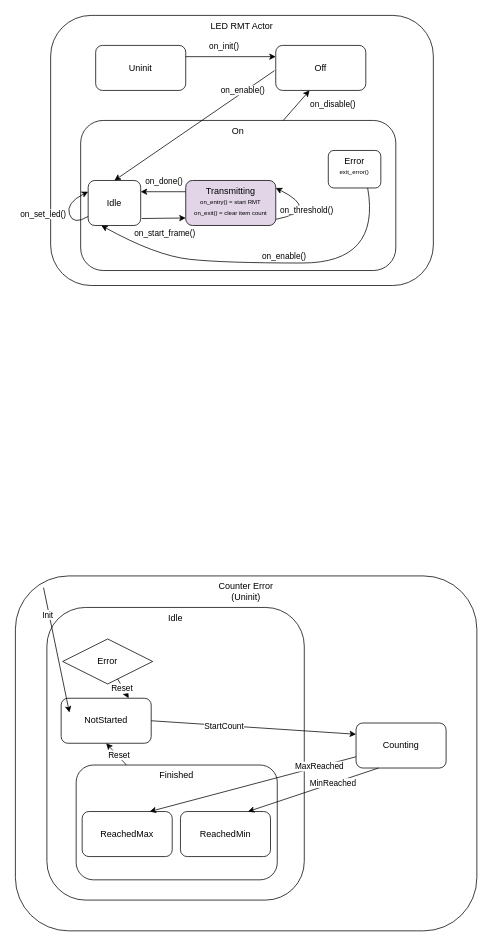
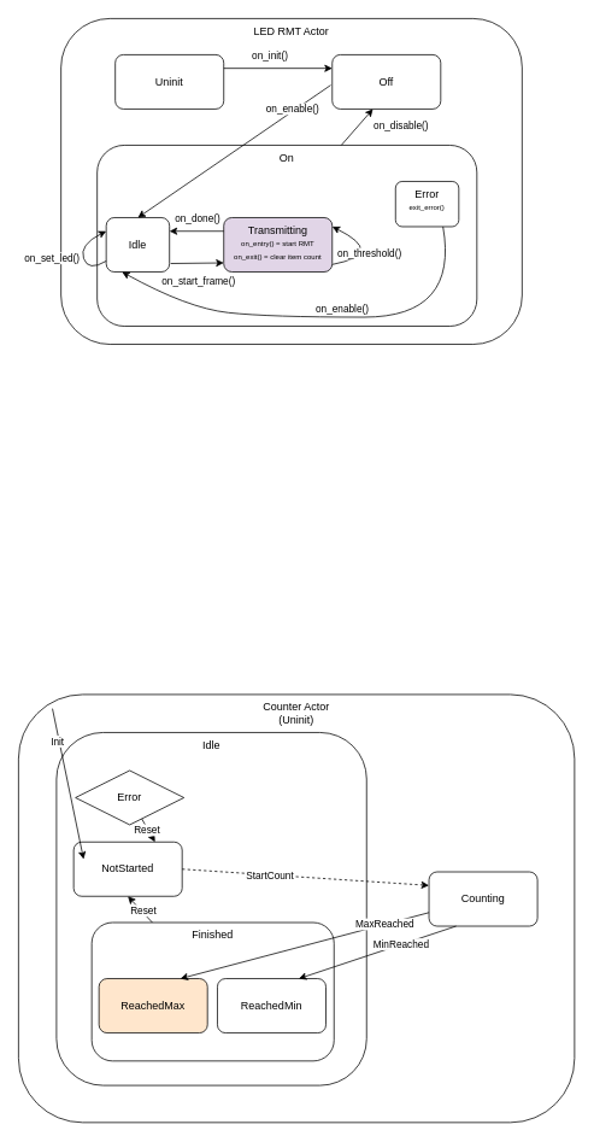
  <mxCell id="0" />
  <mxCell id="1" parent="0" />
  <mxCell id="2" value="LED RMT Actor" style="rounded=1;whiteSpace=wrap;html=1;verticalAlign=top;" parent="1" vertex="1"><mxGeometry x="67" y="20" width="510" height="360" as="geometry" /></mxCell>
  <mxCell id="3" value="Uninit" style="rounded=1;whiteSpace=wrap;html=1;" parent="1" vertex="1"><mxGeometry x="127" y="60" width="120" height="60" as="geometry" /></mxCell>
  <mxCell id="4" value="Off" style="rounded=1;whiteSpace=wrap;html=1;" parent="1" vertex="1"><mxGeometry x="367" y="60" width="120" height="60" as="geometry" /></mxCell>
  <mxCell id="5" value="On" style="rounded=1;whiteSpace=wrap;html=1;verticalAlign=top;" parent="1" vertex="1"><mxGeometry x="107" y="160" width="420" height="200" as="geometry" /></mxCell>
  <mxCell id="6" value="Idle" style="rounded=1;whiteSpace=wrap;html=1;" parent="1" vertex="1"><mxGeometry x="117" y="240" width="70" height="60" as="geometry" /></mxCell>
  <mxCell id="7" value="Error&lt;br&gt;&lt;font style=&quot;font-size: 8px;&quot;&gt;exit_error()&lt;/font&gt;" style="rounded=1;whiteSpace=wrap;html=1;verticalAlign=top;" parent="1" vertex="1"><mxGeometry x="437" y="200" width="70" height="50" as="geometry" /></mxCell>
  <mxCell id="8" value="Transmitting&lt;br&gt;&lt;font style=&quot;font-size: 8px;&quot;&gt;on_entry() = start RMT&lt;br&gt;on_exit() = clear item count&lt;/font&gt;" style="rounded=1;whiteSpace=wrap;html=1;verticalAlign=top;fillColor=#e1d5e7;" parent="1" vertex="1"><mxGeometry x="247" y="240" width="120" height="60" as="geometry" /></mxCell>
  <mxCell id="9" value="" style="endArrow=classic;html=1;rounded=0;entryX=-0.011;entryY=0.644;entryDx=0;entryDy=0;entryPerimeter=0;exitX=1;exitY=0.5;exitDx=0;exitDy=0;" parent="1" edge="1"><mxGeometry width="50" height="50" relative="1" as="geometry"><mxPoint x="188.32" y="290.68" as="sourcePoint" /><mxPoint x="247" y="290" as="targetPoint" /></mxGeometry></mxCell>
  <mxCell id="10" value="on_start_frame()" style="edgeLabel;html=1;align=center;verticalAlign=middle;resizable=0;points=[];" parent="9" vertex="1" connectable="0"><mxGeometry x="-0.008" y="2" relative="1" as="geometry"><mxPoint x="1" y="22" as="offset" /></mxGeometry></mxCell>
  <mxCell id="11" value="" style="endArrow=classic;html=1;rounded=0;exitX=0;exitY=0.25;exitDx=0;exitDy=0;entryX=1;entryY=0.25;entryDx=0;entryDy=0;" parent="1" source="8" target="6" edge="1"><mxGeometry width="50" height="50" relative="1" as="geometry"><mxPoint x="207" y="400" as="sourcePoint" /><mxPoint x="257" y="350" as="targetPoint" /></mxGeometry></mxCell>
  <mxCell id="12" value="on_done()" style="edgeLabel;html=1;align=center;verticalAlign=middle;resizable=0;points=[];fontColor=light-dark(#000000,#00CC00);" parent="11" vertex="1" connectable="0"><mxGeometry x="0.111" y="2" relative="1" as="geometry"><mxPoint x="3" y="-17" as="offset" /></mxGeometry></mxCell>
  <mxCell id="13" value="" style="curved=1;endArrow=classic;html=1;rounded=0;exitX=1.003;exitY=0.862;exitDx=0;exitDy=0;exitPerimeter=0;" parent="1" source="8" target="8" edge="1"><mxGeometry width="50" height="50" relative="1" as="geometry"><mxPoint x="367" y="300" as="sourcePoint" /><mxPoint x="417" y="250" as="targetPoint" /><Array as="points"><mxPoint x="427" y="280" /><mxPoint x="367" y="250" /></Array></mxGeometry></mxCell>
  <mxCell id="14" value="on_threshold()" style="edgeLabel;html=1;align=center;verticalAlign=middle;resizable=0;points=[];fontColor=light-dark(#000000,#00CC00);" parent="13" vertex="1" connectable="0"><mxGeometry x="-0.6" y="4" relative="1" as="geometry"><mxPoint x="15" y="-3" as="offset" /></mxGeometry></mxCell>
  <mxCell id="15" value="" style="endArrow=classic;html=1;rounded=0;entryX=0;entryY=0.25;entryDx=0;entryDy=0;exitX=1;exitY=0.25;exitDx=0;exitDy=0;" parent="1" source="3" target="4" edge="1"><mxGeometry width="50" height="50" relative="1" as="geometry"><mxPoint x="267" y="130" as="sourcePoint" /><mxPoint x="317" y="80" as="targetPoint" /></mxGeometry></mxCell>
  <mxCell id="16" value="on_init()" style="edgeLabel;html=1;align=center;verticalAlign=middle;resizable=0;points=[];" parent="15" vertex="1" connectable="0"><mxGeometry x="-0.456" relative="1" as="geometry"><mxPoint x="17" y="-15" as="offset" /></mxGeometry></mxCell>
  <mxCell id="17" value="" style="endArrow=classic;html=1;rounded=0;exitX=-0.014;exitY=0.56;exitDx=0;exitDy=0;exitPerimeter=0;entryX=0.5;entryY=0;entryDx=0;entryDy=0;" parent="1" source="4" target="6" edge="1"><mxGeometry width="50" height="50" relative="1" as="geometry"><mxPoint x="277" y="150" as="sourcePoint" /><mxPoint x="327" y="100" as="targetPoint" /></mxGeometry></mxCell>
  <mxCell id="18" value="on_enable()" style="edgeLabel;html=1;align=center;verticalAlign=middle;resizable=0;points=[];" parent="17" vertex="1" connectable="0"><mxGeometry x="-0.301" relative="1" as="geometry"><mxPoint x="31" y="-25" as="offset" /></mxGeometry></mxCell>
  <mxCell id="19" value="" style="curved=1;endArrow=classic;html=1;rounded=0;entryX=0;entryY=0.25;entryDx=0;entryDy=0;exitX=0;exitY=0.8;exitDx=0;exitDy=0;exitPerimeter=0;" parent="1" source="6" target="6" edge="1"><mxGeometry width="50" height="50" relative="1" as="geometry"><mxPoint x="-33" y="330" as="sourcePoint" /><mxPoint x="17" y="280" as="targetPoint" /><Array as="points"><mxPoint x="97" y="300" /><mxPoint x="87" y="270" /></Array></mxGeometry></mxCell>
  <mxCell id="20" value="on_set_led()" style="edgeLabel;html=1;align=center;verticalAlign=middle;resizable=0;points=[];" parent="19" vertex="1" connectable="0"><mxGeometry x="-0.129" y="-3" relative="1" as="geometry"><mxPoint x="-38" as="offset" /></mxGeometry></mxCell>
  <mxCell id="21" value="" style="curved=1;endArrow=classic;html=1;rounded=0;entryX=0.25;entryY=1;entryDx=0;entryDy=0;exitX=0.75;exitY=1;exitDx=0;exitDy=0;" parent="1" source="7" target="6" edge="1"><mxGeometry width="50" height="50" relative="1" as="geometry"><mxPoint x="292" y="440" as="sourcePoint" /><mxPoint x="342" y="390" as="targetPoint" /><Array as="points"><mxPoint x="507" y="350" /><mxPoint x="297" y="350" /><mxPoint x="207" y="340" /></Array></mxGeometry></mxCell>
  <mxCell id="22" value="on_enable()" style="edgeLabel;html=1;align=center;verticalAlign=middle;resizable=0;points=[];" parent="21" vertex="1" connectable="0"><mxGeometry x="-0.048" y="-1" relative="1" as="geometry"><mxPoint y="-9" as="offset" /></mxGeometry></mxCell>
  <mxCell id="23" value="" style="endArrow=classic;html=1;rounded=0;entryX=0.75;entryY=1;entryDx=0;entryDy=0;exitX=0.75;exitY=0;exitDx=0;exitDy=0;" parent="1" edge="1"><mxGeometry width="50" height="50" relative="1" as="geometry"><mxPoint x="377" y="160" as="sourcePoint" /><mxPoint x="412" y="120" as="targetPoint" /></mxGeometry></mxCell>
  <mxCell id="24" value="on_disable()" style="edgeLabel;html=1;align=center;verticalAlign=middle;resizable=0;points=[];" parent="23" vertex="1" connectable="0"><mxGeometry x="0.097" relative="1" as="geometry"><mxPoint x="46" as="offset" /></mxGeometry></mxCell>
- <mxCell id="25" value="Counter Error&lt;br&gt;(Uninit)" style="rounded=1;whiteSpace=wrap;html=1;verticalAlign=top;" vertex="1" parent="1"><mxGeometry x="20" y="767" width="615" height="473" as="geometry" /></mxCell>
+ <mxCell id="25" value="Counter Actor&lt;br&gt;(Uninit)" style="rounded=1;whiteSpace=wrap;html=1;verticalAlign=top;" vertex="1" parent="1"><mxGeometry x="20" y="767" width="615" height="473" as="geometry" /></mxCell>
  <mxCell id="26" value="Idle" style="rounded=1;whiteSpace=wrap;html=1;verticalAlign=top;" vertex="1" parent="1"><mxGeometry x="62" y="809" width="343" height="390" as="geometry" /></mxCell>
  <mxCell id="27" value="Counting" style="rounded=1;whiteSpace=wrap;html=1;" vertex="1" parent="1"><mxGeometry x="474" y="963" width="120" height="60" as="geometry" /></mxCell>
  <mxCell id="28" value="Error" style="rhombus;whiteSpace=wrap;html=1;" vertex="1" parent="1"><mxGeometry x="83" y="851" width="120" height="60" as="geometry" /></mxCell>
  <mxCell id="29" value="NotStarted" style="rounded=1;whiteSpace=wrap;html=1;" vertex="1" parent="1"><mxGeometry x="81" y="930" width="120" height="60" as="geometry" /></mxCell>
  <mxCell id="30" value="Finished" style="rounded=1;whiteSpace=wrap;html=1;verticalAlign=top;" vertex="1" parent="1"><mxGeometry x="101" y="1019" width="268" height="153" as="geometry" /></mxCell>
- <mxCell id="31" value="ReachedMax" style="rounded=1;whiteSpace=wrap;html=1;" vertex="1" parent="1"><mxGeometry x="109" y="1081" width="120" height="60" as="geometry" /></mxCell>
+ <mxCell id="31" value="ReachedMax" style="rounded=1;whiteSpace=wrap;html=1;fillColor=#ffe6cc;" vertex="1" parent="1"><mxGeometry x="109" y="1081" width="120" height="60" as="geometry" /></mxCell>
  <mxCell id="32" value="ReachedMin" style="rounded=1;whiteSpace=wrap;html=1;" vertex="1" parent="1"><mxGeometry x="240" y="1081" width="120" height="60" as="geometry" /></mxCell>
  <mxCell id="33" value="" style="endArrow=classic;html=1;rounded=0;entryX=0.5;entryY=1;entryDx=0;entryDy=0;exitX=0.25;exitY=0;exitDx=0;exitDy=0;" edge="1" parent="1" source="30" target="29"><mxGeometry width="50" height="50" relative="1" as="geometry"><mxPoint x="164" y="1053" as="sourcePoint" /><mxPoint x="214" y="1003" as="targetPoint" /></mxGeometry></mxCell>
  <mxCell id="34" value="Reset" style="edgeLabel;html=1;align=center;verticalAlign=middle;resizable=0;points=[];" vertex="1" connectable="0" parent="33"><mxGeometry x="-0.176" y="-2" relative="1" as="geometry"><mxPoint x="-1" as="offset" /></mxGeometry></mxCell>
  <mxCell id="35" value="" style="endArrow=classic;html=1;rounded=0;exitX=0.061;exitY=0.033;exitDx=0;exitDy=0;exitPerimeter=0;" edge="1" parent="1" source="25"><mxGeometry width="50" height="50" relative="1" as="geometry"><mxPoint x="42" y="999" as="sourcePoint" /><mxPoint x="92" y="949" as="targetPoint" /></mxGeometry></mxCell>
  <mxCell id="36" value="Init" style="edgeLabel;html=1;align=center;verticalAlign=middle;resizable=0;points=[];" vertex="1" connectable="0" parent="35"><mxGeometry x="-0.579" y="-2" relative="1" as="geometry"><mxPoint as="offset" /></mxGeometry></mxCell>
  <mxCell id="37" value="" style="endArrow=classic;html=1;rounded=0;entryX=0.75;entryY=0;entryDx=0;entryDy=0;" edge="1" parent="1" source="28" target="29"><mxGeometry width="50" height="50" relative="1" as="geometry"><mxPoint x="244" y="921" as="sourcePoint" /><mxPoint x="294" y="871" as="targetPoint" /></mxGeometry></mxCell>
  <mxCell id="38" value="Reset" style="edgeLabel;html=1;align=center;verticalAlign=middle;resizable=0;points=[];" vertex="1" connectable="0" parent="37"><mxGeometry x="-0.111" y="-1" relative="1" as="geometry"><mxPoint as="offset" /></mxGeometry></mxCell>
- <mxCell id="39" value="" style="endArrow=classic;html=1;rounded=0;exitX=1;exitY=0.5;exitDx=0;exitDy=0;entryX=0;entryY=0.25;entryDx=0;entryDy=0;" edge="1" parent="1" source="29" target="27"><mxGeometry width="50" height="50" relative="1" as="geometry"><mxPoint x="275" y="993" as="sourcePoint" /><mxPoint x="325" y="943" as="targetPoint" /></mxGeometry></mxCell>
+ <mxCell id="39" value="" style="endArrow=classic;html=1;rounded=0;exitX=1;exitY=0.5;exitDx=0;exitDy=0;entryX=0;entryY=0.25;entryDx=0;entryDy=0;dashed=1;" edge="1" parent="1" source="29" target="27"><mxGeometry width="50" height="50" relative="1" as="geometry"><mxPoint x="275" y="993" as="sourcePoint" /><mxPoint x="325" y="943" as="targetPoint" /></mxGeometry></mxCell>
  <mxCell id="40" value="StartCount" style="edgeLabel;html=1;align=center;verticalAlign=middle;resizable=0;points=[];" vertex="1" connectable="0" parent="39"><mxGeometry x="-0.29" relative="1" as="geometry"><mxPoint as="offset" /></mxGeometry></mxCell>
  <mxCell id="41" value="" style="endArrow=classic;html=1;rounded=0;exitX=0;exitY=0.75;exitDx=0;exitDy=0;entryX=0.75;entryY=0;entryDx=0;entryDy=0;" edge="1" parent="1" source="27" target="31"><mxGeometry width="50" height="50" relative="1" as="geometry"><mxPoint x="277" y="1238" as="sourcePoint" /><mxPoint x="327" y="1188" as="targetPoint" /></mxGeometry></mxCell>
  <mxCell id="42" value="MaxReached" style="edgeLabel;html=1;align=center;verticalAlign=middle;resizable=0;points=[];" vertex="1" connectable="0" parent="41"><mxGeometry x="-0.639" y="-1" relative="1" as="geometry"><mxPoint as="offset" /></mxGeometry></mxCell>
  <mxCell id="43" value="" style="endArrow=classic;html=1;rounded=0;exitX=0.25;exitY=1;exitDx=0;exitDy=0;entryX=0.75;entryY=0;entryDx=0;entryDy=0;" edge="1" parent="1" source="27" target="32"><mxGeometry width="50" height="50" relative="1" as="geometry"><mxPoint x="277" y="1238" as="sourcePoint" /><mxPoint x="327" y="1188" as="targetPoint" /></mxGeometry></mxCell>
  <mxCell id="44" value="MinReached" style="edgeLabel;html=1;align=center;verticalAlign=middle;resizable=0;points=[];" vertex="1" connectable="0" parent="43"><mxGeometry x="-0.303" y="-1" relative="1" as="geometry"><mxPoint as="offset" /></mxGeometry></mxCell>
